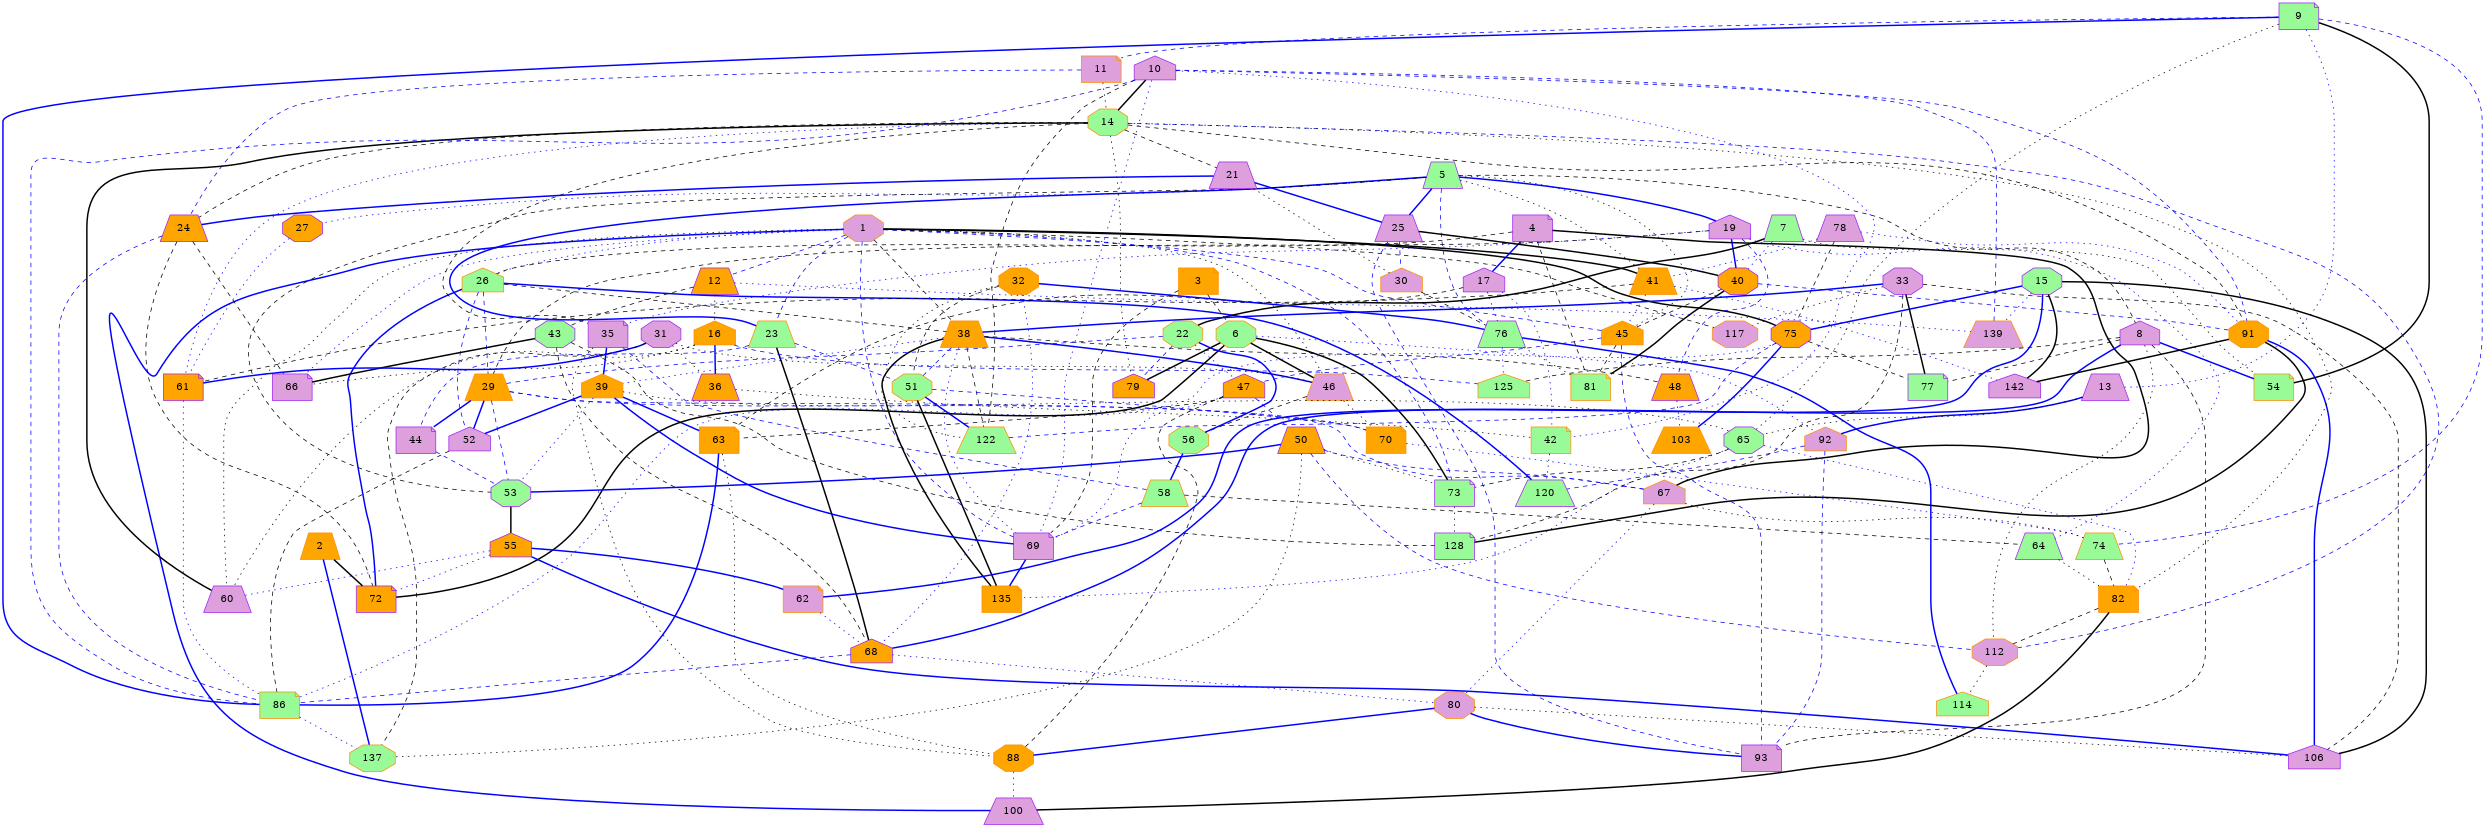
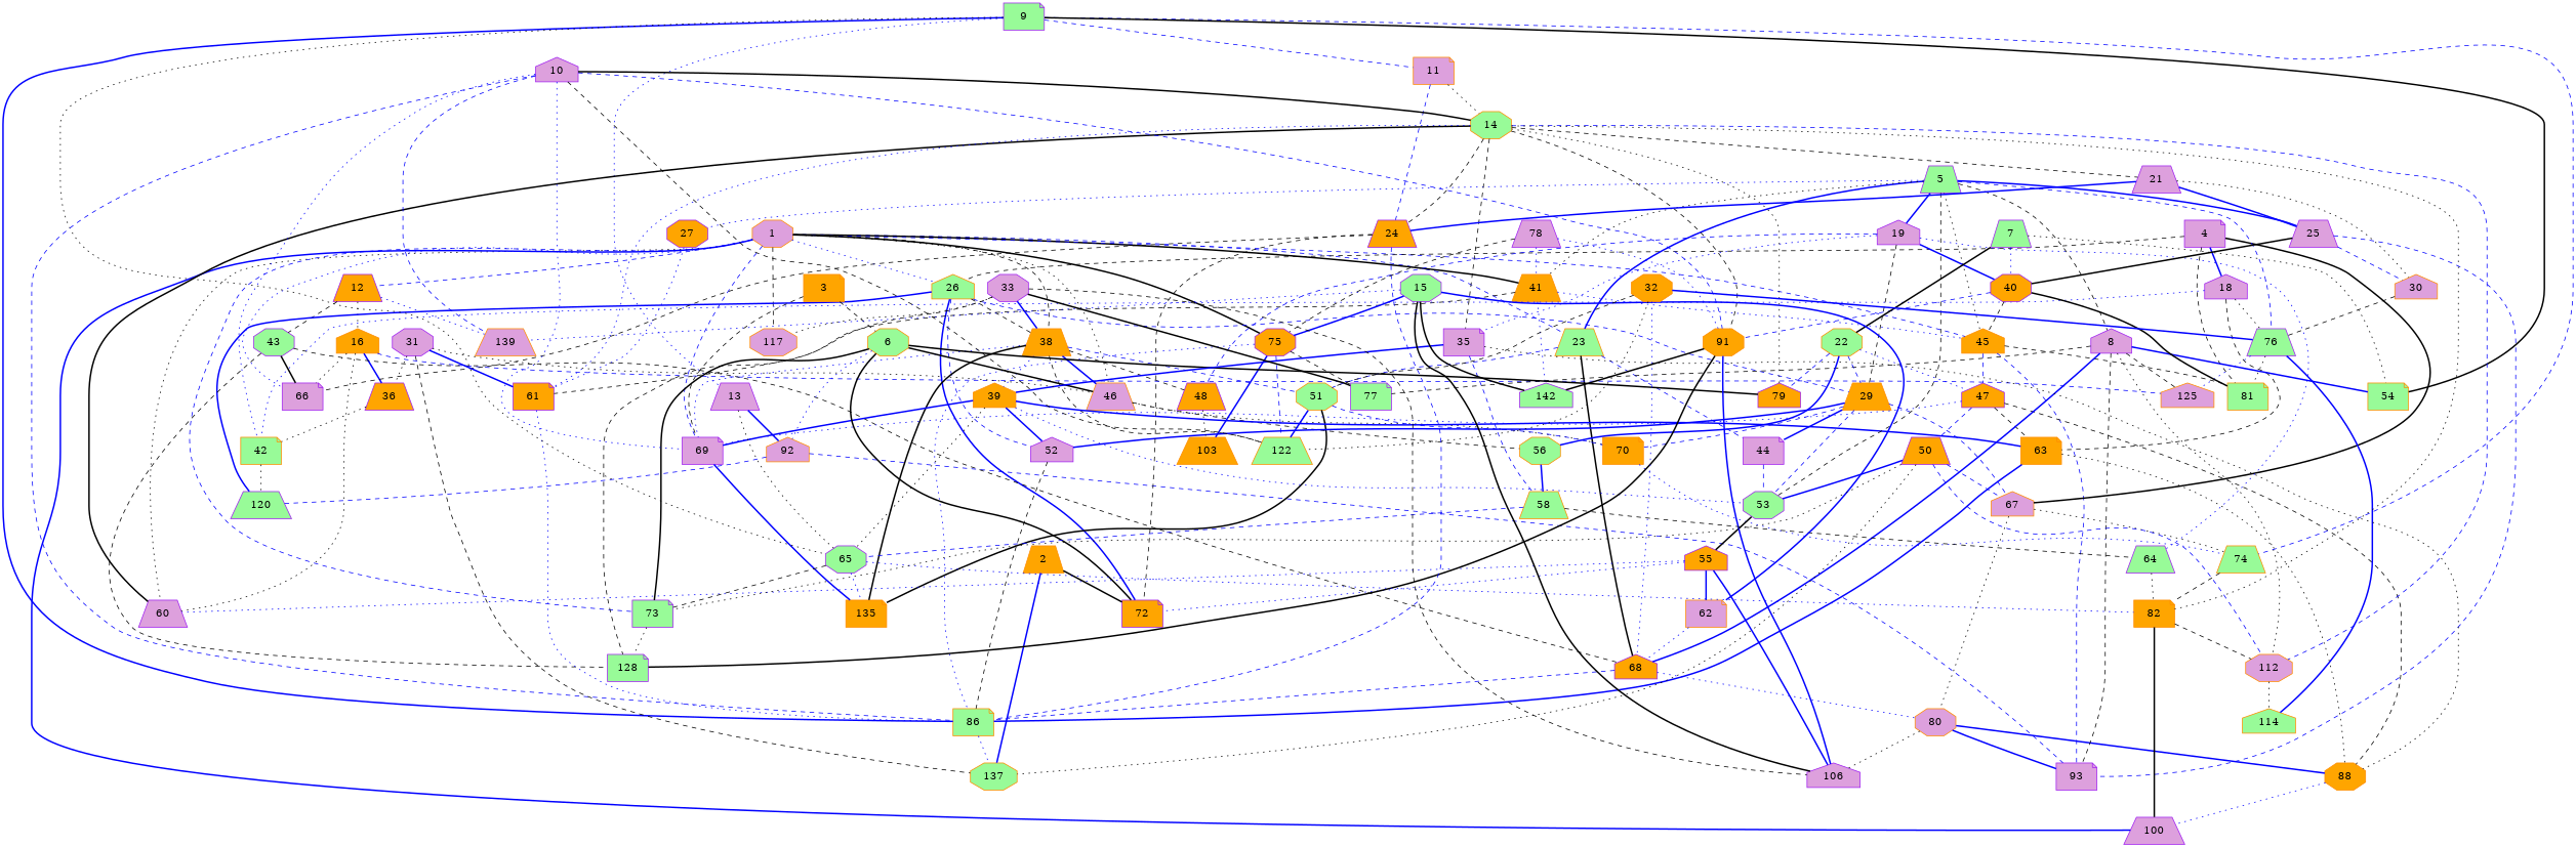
  graph {
    node [color=purple fillcolor=plum shape=trapezium style=filled]
    edge [color=blue style=dashed]
    1 [color=darkorange shape=octagon super="+84"]
    12 [fillcolor=orange super="+89"]
    23 [color=darkorange fillcolor=palegreen]
    26 [color=darkorange fillcolor=palegreen shape=house super="+90"]
    38 [color=darkorange fillcolor=orange super="+57"]
    41 [color=darkorange fillcolor=orange super="+87"]
    45 [color=darkorange fillcolor=orange shape=house super="+124"]
    46 [color=darkorange super="+97"]
    60 [super="+110"]
    66 [shape=note]
    69 [shape=note super="+123"]
    73 [fillcolor=palegreen shape=note super="+83"]
    75 [fillcolor=orange shape=octagon super="+132"]
    100
    117 [color=darkorange shape=octagon]
    139 [color=darkorange]
    16 [color=darkorange fillcolor=orange shape=house super="+98"]
    43 [fillcolor=palegreen shape=octagon]
    68 [fillcolor=orange shape=house super="+115"]
    44 [shape=note super="+127"]
    51 [color=darkorange fillcolor=palegreen shape=octagon super="+131"]
    72 [fillcolor=orange shape=note super="+104"]
    29 [color=darkorange fillcolor=orange super="+121"]
    52 [shape=house]
    120 [fillcolor=palegreen]
    122 [color=darkorange fillcolor=palegreen super="+133"]
    48 [fillcolor=orange]
    39 [color=darkorange fillcolor=orange shape=house super="+140"]
    135 [color=darkorange fillcolor=orange shape=note]
    61 [fillcolor=orange shape=note]
-   142 [shape=house]
+   142 [fillcolor=palegreen shape=house]
    81 [color=darkorange fillcolor=palegreen shape=note]
    93 [shape=note super="+109"]
    47 [fillcolor=orange shape=house super="+118"]
    56 [color=darkorange fillcolor=palegreen shape=octagon]
    70 [color=darkorange fillcolor=orange shape=note super="+102"]
    128 [fillcolor=palegreen shape=note]
    77 [fillcolor=palegreen shape=note]
    86 [color=darkorange fillcolor=palegreen shape=note super="+95"]
    103 [color=darkorange fillcolor=orange super="+116"]
    2 [color=darkorange fillcolor=orange]
    137 [color=darkorange fillcolor=palegreen shape=octagon]
    6 [color=darkorange fillcolor=palegreen shape=octagon super="+71"]
    79 [fillcolor=orange shape=house]
    92 [color=darkorange shape=house]
    3 [color=darkorange fillcolor=orange shape=note]
    4 [shape=note]
-   17 [shape=house]
+   17 [shape=house label=18]
    67 [color=darkorange shape=house super="+107"]
    76 [fillcolor=palegreen super="+113"]
    42 [color=darkorange fillcolor=palegreen shape=note]
    63 [color=darkorange fillcolor=orange shape=note super="+108"]
    74 [color=darkorange fillcolor=palegreen]
    80 [color=darkorange shape=octagon super="+105"]
    5 [fillcolor=palegreen super="+141"]
    8 [shape=house super="+49"]
    19 [shape=house super="+129"]
    25 [super="+138"]
    27 [fillcolor=orange shape=octagon]
    53 [fillcolor=palegreen shape=octagon super="+78"]
    54 [color=darkorange fillcolor=palegreen shape=note]
    112 [color=darkorange shape=octagon]
-   125 [color=darkorange fillcolor=palegreen shape=house]
+   125 [color=darkorange shape=house]
    40 [fillcolor=orange shape=octagon super="+85"]
    35 [shape=note super="+136"]
    64 [fillcolor=palegreen]
    30 [color=darkorange shape=house]
    55 [fillcolor=orange shape=house super="+94"]
    114 [color=darkorange fillcolor=palegreen shape=house]
    22 [color=darkorange fillcolor=palegreen shape=octagon super="+101"]
    7 [fillcolor=palegreen]
    91 [color=darkorange fillcolor=orange shape=octagon super="+96"]
    9 [fillcolor=palegreen shape=note super="+34"]
    11 [color=darkorange shape=note]
    13
    65 [fillcolor=palegreen shape=octagon]
    14 [color=darkorange fillcolor=palegreen shape=octagon super="+20"]
    24 [fillcolor=orange super="+59"]
    82 [color=darkorange fillcolor=orange shape=note super="+130"]
    10 [shape=house super="+119"]
    21 [super="+37"]
    106 [shape=house]
    36 [fillcolor=orange]
    58 [color=darkorange fillcolor=palegreen super="+126"]
    88 [color=darkorange fillcolor=orange shape=octagon super="+99"]
    15 [fillcolor=palegreen shape=octagon super="+18"]
    62 [color=darkorange shape=note]
    50 [fillcolor=orange super="+111"]
    n89 [label=78]
    31 [shape=octagon]
    32 [color=darkorange fillcolor=orange shape=octagon]
    33 [shape=octagon super="+134"]
    1 -- 12
    1 -- 23
    1 -- 26 [style=dotted]
    1 -- 38 [color=black]
    1 -- 41 [color=black style=bold]
    1 -- 45
    1 -- 46 [color=black style=dotted]
    1 -- 60 [color=black style=dotted weight=2]
    1 -- 66 [style=dotted]
    1 -- 69
    1 -- 73 [weight=2]
    1 -- 75 [color=black style=bold]
    1 -- 100 [style=bold]
    1 -- 117 [color=black]
    12 -- 139 [style=dotted]
    12 -- 16 [color=black style=dotted weight=3]
    12 -- 43 [color=black]
    23 -- 68 [color=black style=bold]
    23 -- 44
    23 -- 51
    26 -- 38 [color=black]
    26 -- 72 [style=bold]
    26 -- 29
    26 -- 52
    26 -- 120 [style=bold]
    38 -- 46 [style=bold]
    38 -- 69 [style=dotted]
    38 -- 51
    38 -- 122 [color=black]
    38 -- 48 [color=black]
    38 -- 39 [style=dotted]
    38 -- 135 [color=black style=bold]
    41 -- 45 [style=dotted]
    41 -- 61 [color=black]
    41 -- 142 [style=dotted]
    45 -- 81 [color=black]
    45 -- 93
    45 -- 47
    46 -- 56 [color=black]
    46 -- 70 [color=black style=dotted]
    69 -- 135 [style=bold]
    73 -- 128 [color=black style=dotted]
    75 -- 122
    75 -- 77 [color=black]
    75 -- 86 [style=dotted]
    75 -- 103 [style=bold]
    16 -- 60 [color=black style=dotted]
    16 -- 66 [color=black style=dotted]
    16 -- 125
    16 -- 36 [style=bold]
    43 -- 66 [color=black style=bold]
    43 -- 68 [color=black]
    43 -- 128 [color=black]
    68 -- 86
    68 -- 80 [style=dotted]
    44 -- 53
    51 -- 122 [style=bold]
    51 -- 135 [color=black style=bold]
    51 -- 70
    29 -- 44 [style=bold]
    29 -- 52 [style=bold]
    29 -- 70
    29 -- 67
    29 -- 53
    52 -- 86 [color=black]
    48 -- 103 [color=black style=dotted]
    39 -- 69 [style=bold]
    39 -- 52 [style=bold]
    39 -- 63 [style=bold]
    39 -- 53 [style=dotted]
    39 -- 65 [color=black style=dotted]
    61 -- 86 [style=dotted]
    47 -- 69 [style=dotted]
    47 -- 63 [color=black]
    47 -- 88 [color=black]
    47 -- 50
    56 -- 58 [style=bold]
    70 -- 74 [style=dotted]
    86 -- 137 [style=dotted]
    2 -- 72 [color=black style=bold]
    2 -- 137 [style=bold]
    6 -- 46 [color=black style=bold]
    6 -- 73 [color=black style=bold]
    6 -- 72 [color=black style=bold]
    6 -- 79 [color=black style=bold]
    6 -- 92 [style=dotted]
    92 -- 120
    92 -- 93
    3 -- 69 [color=black]
    3 -- 6 [color=black]
    4 -- 26 [color=black]
    4 -- 81 [color=black]
    4 -- 17 [style=bold]
    4 -- 67 [color=black style=bold]
    17 -- 76 [color=black style=dotted]
    17 -- 42 [style=dotted]
    17 -- 63 [color=black]
    67 -- 74 [color=black style=dotted]
-   67 -- 80 [style=dotted]
+   67 -- 80 [color=black style=dotted]
    76 -- 81 [color=black style=dotted]
    76 -- 125 [style=dotted]
    76 -- 114 [style=bold]
    42 -- 120 [color=black style=dotted]
    63 -- 86 [style=bold]
    63 -- 88 [color=black style=dotted]
    74 -- 82 [color=black]
    80 -- 93 [style=bold]
    80 -- 106 [color=black style=dotted]
    80 -- 88 [style=bold]
    5 -- 23 [style=bold]
    5 -- 41 [color=black style=dotted]
    5 -- 45 [color=black style=dotted]
    5 -- 76
    5 -- 8 [color=black]
    5 -- 19 [style=bold]
    5 -- 25 [style=bold]
    5 -- 27 [style=dotted]
    5 -- 53 [color=black]
    8 -- 68 [style=bold]
    8 -- 93 [color=black]
    8 -- 77 [color=black]
    8 -- 54 [style=bold]
    8 -- 112 [color=black style=dotted]
    8 -- 125 [color=black]
    19 -- 29 [color=black]
    19 -- 48
    19 -- 40 [style=bold]
    19 -- 35 [style=dotted]
    19 -- 64 [style=dotted]
    25 -- 93
    25 -- 40 [color=black style=bold]
    25 -- 30
    27 -- 61 [style=dotted]
    53 -- 55 [color=black style=bold]
    112 -- 114 [color=black style=dotted]
    40 -- 45 [color=black]
    40 -- 81 [color=black style=bold]
    40 -- 91
    35 -- 39 [style=bold weight=2]
    35 -- 58
    35 -- 88 [color=black style=dotted]
    64 -- 82 [color=black style=dotted]
    30 -- 76 [color=black]
    55 -- 60 [style=dotted]
    55 -- 72 [style=dotted]
    55 -- 106 [style=bold]
    55 -- 62 [style=bold]
    22 -- 29
    22 -- 47 [style=dotted weight=2]
    22 -- 56 [style=bold]
    22 -- 79
    7 -- 54 [color=black style=dotted]
    7 -- 40 [style=dotted]
    7 -- 22 [color=black style=bold]
    91 -- 142 [color=black style=bold]
    91 -- 128 [color=black style=bold]
    91 -- 106 [style=bold]
    9 -- 86 [style=bold]
    9 -- 74
    9 -- 54 [color=black style=bold]
    9 -- 11
    9 -- 13 [style=dotted]
    9 -- 65 [color=black style=dotted]
    11 -- 14 [color=black style=dotted]
    11 -- 24
    13 -- 92 [style=bold]
    13 -- 65 [color=black style=dotted]
    65 -- 73 [color=black]
    65 -- 135 [style=dotted]
    65 -- 82 [style=dotted]
    14 -- 60 [color=black style=bold]
    14 -- 61 [style=dotted]
    14 -- 79 [color=black style=dotted]
    14 -- 112
    14 -- 35 [color=black]
    14 -- 91 [color=black]
    14 -- 24 [color=black]
    14 -- 82 [color=black style=dotted]
    14 -- 21 [color=black]
    24 -- 66 [color=black]
    24 -- 72 [color=black]
    24 -- 86
    82 -- 100 [color=black style=bold]
    82 -- 112 [color=black]
    10 -- 69 [style=dotted]
    10 -- 139
    10 -- 122 [color=black]
    10 -- 86
    10 -- 42 [style=dotted]
    10 -- 91
    10 -- 14 [color=black style=bold]
    21 -- 25 [style=bold]
    21 -- 30 [color=black style=dotted]
    21 -- 24 [style=bold]
    36 -- 42 [color=black style=dotted]
    58 -- 64 [color=black]
-   58 -- 69
+   58 -- 65
    88 -- 100 [style=dotted]
    15 -- 75 [style=bold]
    15 -- 139 [style=dotted]
    15 -- 142 [color=black style=bold]
    15 -- 106 [color=black style=bold]
    15 -- 62 [style=bold]
    62 -- 68 [style=dotted]
    50 -- 73 [color=black style=dotted]
    50 -- 137 [color=black style=dotted]
    50 -- 67 [weight=2]
    50 -- 53 [style=bold]
    50 -- 112
    n89 -- 41 [style=dotted]
    n89 -- 75 [color=black]
    n89 -- 91 [style=dotted]
    31 -- 46 [color=black style=dotted]
    31 -- 61 [style=bold]
    31 -- 137 [color=black]
    31 -- 36 [color=black style=dotted]
    32 -- 68 [style=dotted]
    32 -- 51 [color=black]
    32 -- 122 [color=black style=dotted]
    32 -- 76 [style=bold]
    33 -- 38 [style=bold]
    33 -- 117 [color=black style=dotted]
    33 -- 128 [color=black]
    33 -- 77 [color=black style=bold]
    33 -- 106 [color=black]
  }
